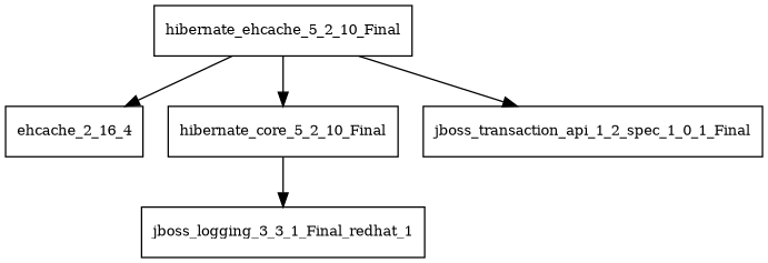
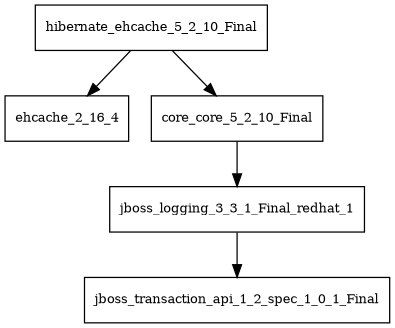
  digraph {
    node [fontsize=10.0 shape=box]
    n1 [label=ehcache_2_16_4]
    hibernate_ehcache_5_2_10_Final
-   hibernate_core_5_2_10_Final
+   hibernate_core_5_2_10_Final [label=core_core_5_2_10_Final]
    jboss_transaction_api_1_2_spec_1_0_1_Final
    jboss_logging_3_3_1_Final_redhat_1
    hibernate_ehcache_5_2_10_Final -> n1
    hibernate_ehcache_5_2_10_Final -> hibernate_core_5_2_10_Final
-   hibernate_ehcache_5_2_10_Final -> jboss_transaction_api_1_2_spec_1_0_1_Final
+   jboss_logging_3_3_1_Final_redhat_1 -> jboss_transaction_api_1_2_spec_1_0_1_Final
    hibernate_core_5_2_10_Final -> jboss_logging_3_3_1_Final_redhat_1
  }
